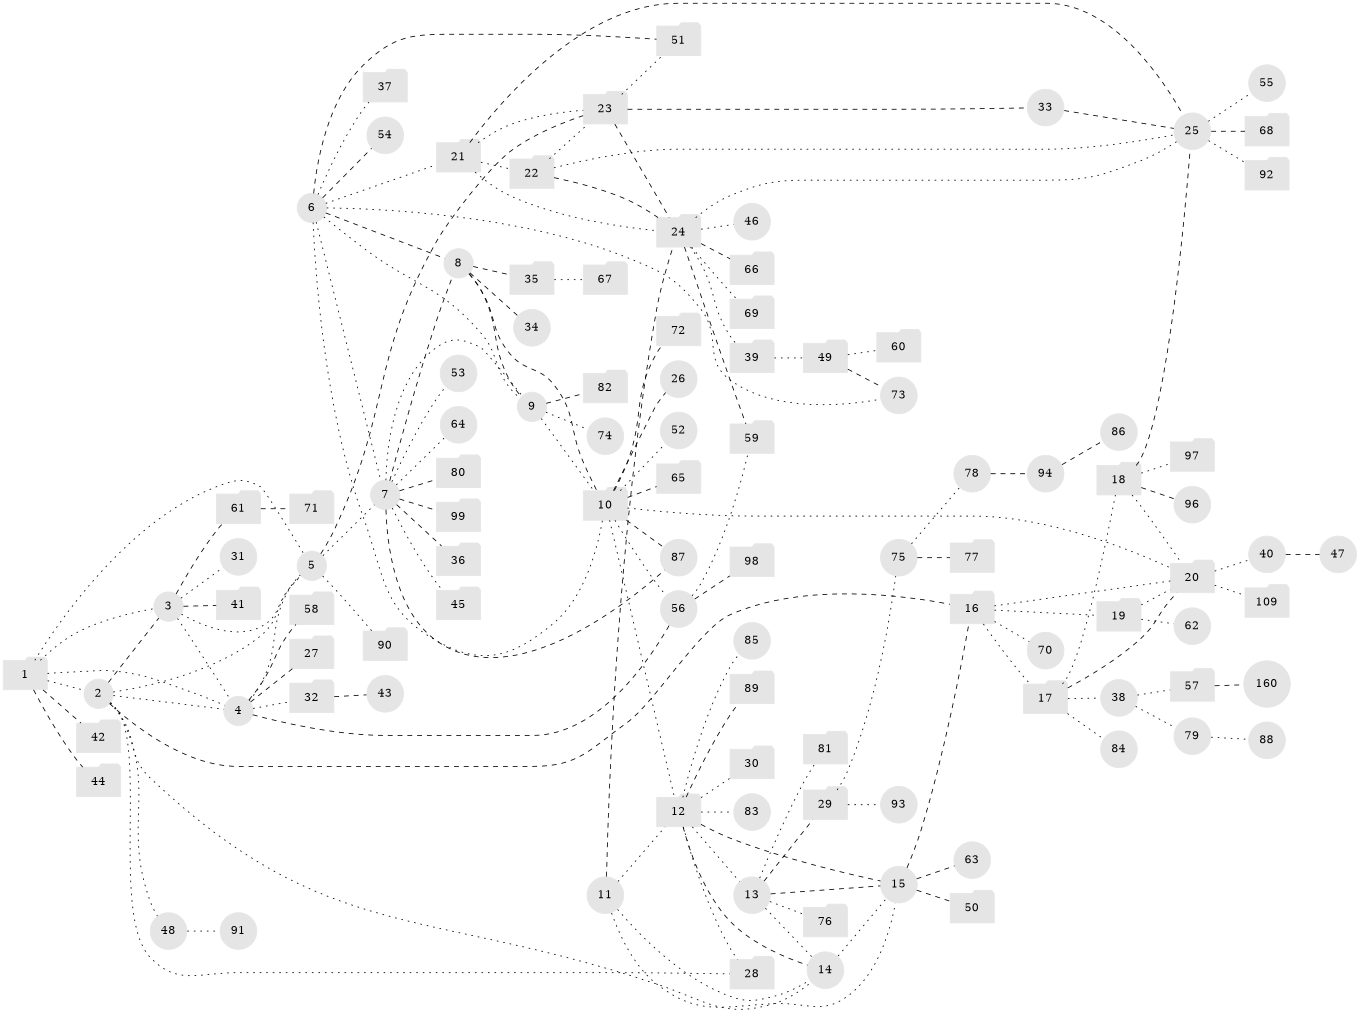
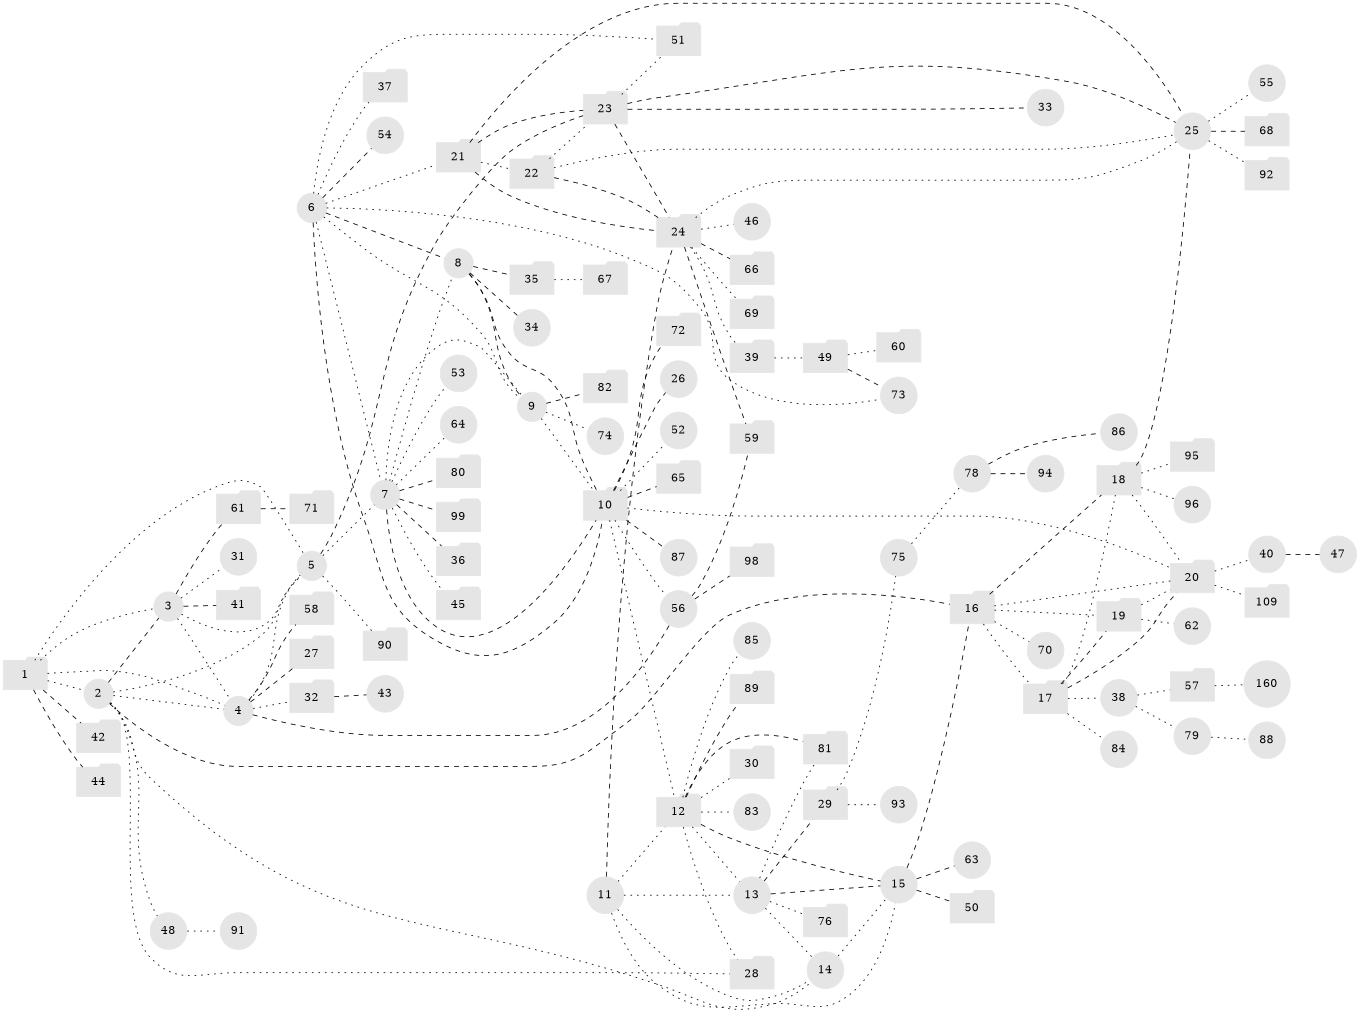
  graph {
    rankdir=LR
    node [color=gray90 shape=folder style=filled]
    edge [style=dotted]
    2 [shape=circle]
    1
    3 [shape=circle]
    4 [shape=circle]
    5 [shape=circle]
    42
    44
    14 [shape=circle]
    16
    28
    48 [shape=circle]
    31 [shape=circle]
    41
    61
    27
    32
    56 [shape=circle]
    58
    7 [shape=circle]
    23
    90
    15 [shape=circle]
    20
    17
    18
    19
    70 [shape=circle]
    91 [shape=circle]
    71
    43 [shape=circle]
    59
    98
    8 [shape=circle]
    9 [shape=circle]
    10
    36
    45
    53 [shape=circle]
    64 [shape=circle]
    80
    99
    51
    24
    25 [shape=circle]
    33 [shape=circle]
    6 [shape=circle]
    21
    37
    54 [shape=circle]
    73 [shape=circle]
    34 [shape=circle]
    35
    74 [shape=circle]
    82
    12
    26 [shape=circle]
    52 [shape=circle]
    65
    72
    87 [shape=circle]
    22
    67
    13 [shape=circle]
    30
    83 [shape=circle]
    85 [shape=circle]
    89
    40 [shape=circle]
    n69 [label=109]
    11 [shape=circle]
    29
    76
    81
    50
    63 [shape=circle]
    39
    46 [shape=circle]
    66
    69
    75 [shape=circle]
    93 [shape=circle]
    38 [shape=circle]
    84 [shape=circle]
    96 [shape=circle]
-   97
+   97 [label=95]
    62 [shape=circle]
    57
    79 [shape=circle]
    55 [shape=circle]
    68
    92
    47 [shape=circle]
    49
-   77
    78 [shape=circle]
    n96 [label=160 shape=circle]
    88 [shape=circle]
    60
    86 [shape=circle]
    94 [shape=circle]
    2 -- 3 [style=dashed]
    2 -- 4
    2 -- 5
    2 -- 14
    2 -- 16 [style=dashed]
    2 -- 28
    2 -- 48
    1 -- 2
    1 -- 3
    1 -- 4
    1 -- 5
    1 -- 42 [style=dashed]
    1 -- 44 [style=dashed]
    3 -- 4
    3 -- 5
    3 -- 31
    3 -- 41 [style=dashed]
    3 -- 61 [style=dashed]
    4 -- 5
    4 -- 27 [style=dashed]
    4 -- 32
    4 -- 56 [style=dashed]
    4 -- 58 [style=dashed]
    5 -- 7
    5 -- 23 [style=dashed]
    5 -- 90
    14 -- 15
    16 -- 20
    16 -- 17
+   16 -- 18 [style=dashed]
    16 -- 19
    16 -- 70
    48 -- 91
    61 -- 71 [style=dashed]
    32 -- 43 [style=dashed]
-   56 -- 59
+   56 -- 59 [style=dashed]
    56 -- 98 [style=dashed]
-   7 -- 8 [style=dashed]
+   7 -- 8
    7 -- 9
-   7 -- 87 [style=dashed]
+   7 -- 10 [style=dashed]
    7 -- 36 [style=dashed]
    7 -- 45
    7 -- 53
    7 -- 64
    7 -- 80 [style=dashed]
    7 -- 99 [style=dashed]
    23 -- 51
    23 -- 24 [style=dashed]
-   33 -- 25 [style=dashed]
+   23 -- 25 [style=dashed]
    23 -- 33 [style=dashed]
    15 -- 16 [style=dashed]
    15 -- 50 [style=dashed]
    15 -- 63 [style=dashed]
    20 -- 40
    20 -- n69
    17 -- 20 [style=dashed]
    17 -- 18
+   17 -- 19 [style=dashed]
    17 -- 38
    17 -- 84
    18 -- 20
    18 -- 25 [style=dashed]
-   18 -- 96 [style=dashed]
+   18 -- 96
    18 -- 97
    19 -- 20
    19 -- 62
    8 -- 9 [style=dashed]
    8 -- 10 [style=dashed]
    8 -- 34 [style=dashed]
    8 -- 35 [style=dashed]
    9 -- 10
    9 -- 74
    9 -- 82 [style=dashed]
    10 -- 56
    10 -- 20
    10 -- 12
    10 -- 26 [style=dashed]
    10 -- 52
    10 -- 65 [style=dashed]
    10 -- 72 [style=dashed]
    10 -- 87 [style=dashed]
    24 -- 59 [style=dashed]
    24 -- 25
    24 -- 39
    24 -- 46
    24 -- 66 [style=dashed]
    24 -- 69
    25 -- 55
    25 -- 68 [style=dashed]
    25 -- 92
    6 -- 7
    6 -- 8 [style=dashed]
    6 -- 9
-   6 -- 10
-   6 -- 51 [style=dashed]
+   6 -- 10 [style=dashed]
+   6 -- 51
    6 -- 21
    6 -- 37
    6 -- 54 [style=dashed]
    6 -- 73
-   21 -- 23
-   21 -- 24
+   21 -- 23 [style=dashed]
+   21 -- 24 [style=dashed]
    21 -- 25 [style=dashed]
    21 -- 22
    35 -- 67
-   12 -- 14 [style=dashed]
+   12 -- 81 [style=dashed]
    12 -- 28
    12 -- 15 [style=dashed]
    12 -- 13
    12 -- 30
    12 -- 83
    12 -- 85
    12 -- 89 [style=dashed]
    22 -- 23
    22 -- 24 [style=dashed]
    22 -- 25
    13 -- 14
    13 -- 15 [style=dashed]
    13 -- 29 [style=dashed]
    13 -- 76
    13 -- 81
    40 -- 47 [style=dashed]
    11 -- 14
    11 -- 15
    11 -- 24 [style=dashed]
    11 -- 12
+   11 -- 13
    29 -- 75
    29 -- 93
    39 -- 49
-   75 -- 77 [style=dashed]
    75 -- 78
    38 -- 57
    38 -- 79
-   57 -- n96 [style=dashed]
+   57 -- n96
    79 -- 88
    49 -- 73 [style=dashed]
    49 -- 60
-   94 -- 86 [style=dashed]
+   78 -- 86 [style=dashed]
    78 -- 94 [style=dashed]
  }
